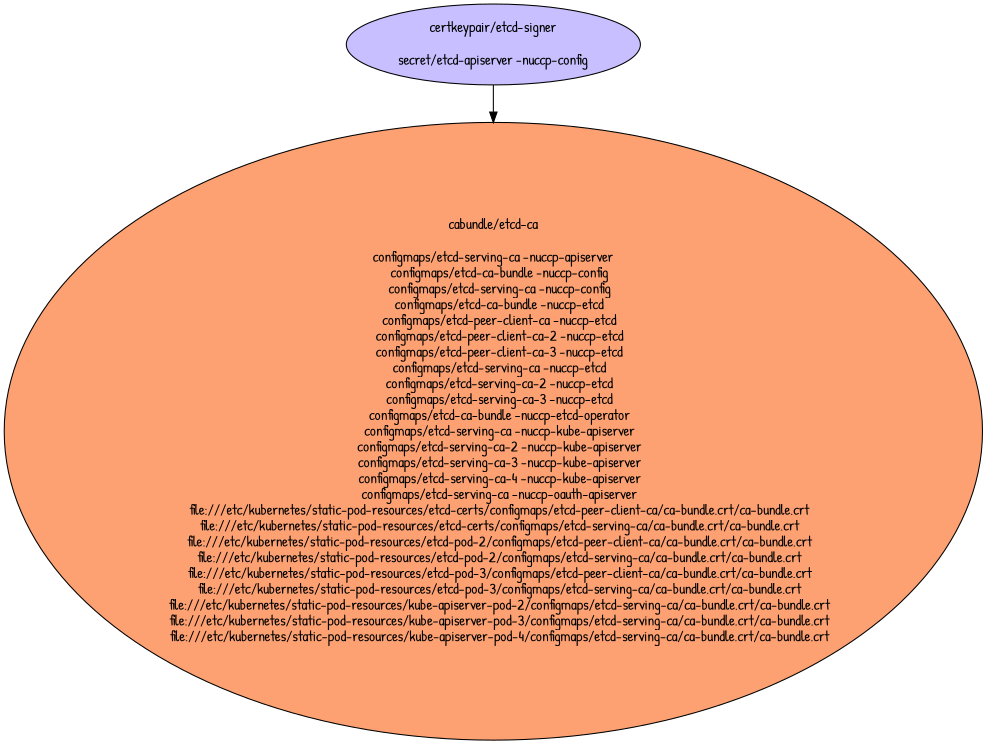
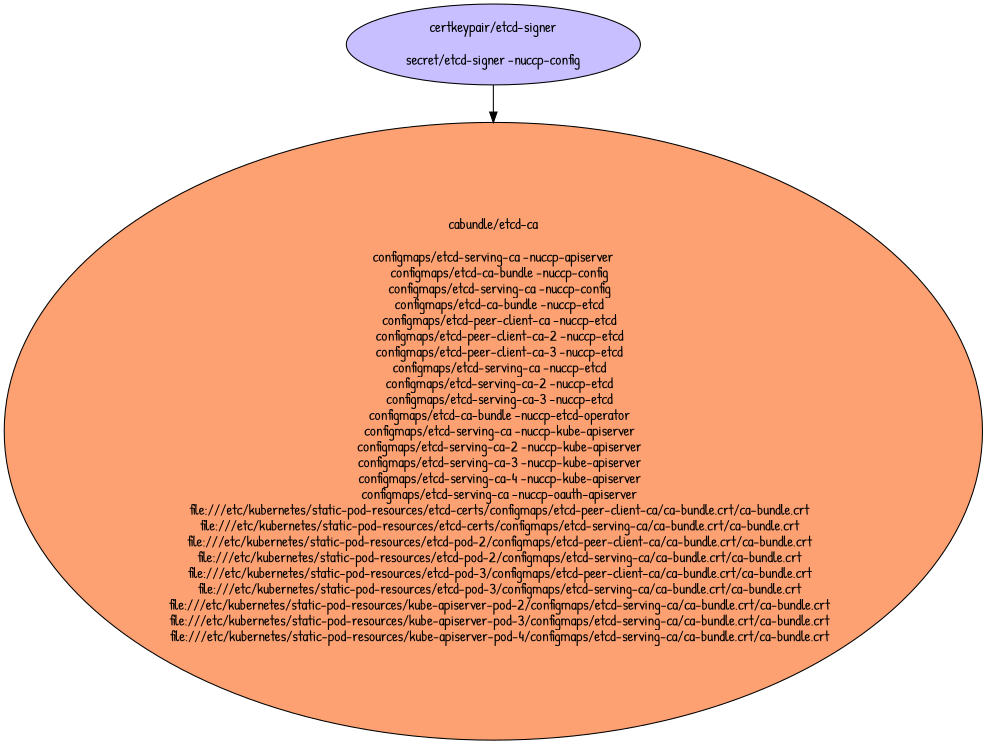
  digraph {
    fontname="Patrick Hand"
    node [style=filled fontname="Patrick Hand"]
-   n1 [fillcolor="#c7bfff" label="certkeypair/etcd-signer\n\nsecret/etcd-apiserver -nuccp-config\n"]
+   n1 [fillcolor="#c7bfff" label="certkeypair/etcd-signer\n\nsecret/etcd-signer -nuccp-config\n"]
    n2 [fillcolor="#fda172" label="cabundle/etcd-ca\n\nconfigmaps/etcd-serving-ca -nuccp-apiserver\n    configmaps/etcd-ca-bundle -nuccp-config\n    configmaps/etcd-serving-ca -nuccp-config\n    configmaps/etcd-ca-bundle -nuccp-etcd\n    configmaps/etcd-peer-client-ca -nuccp-etcd\n    configmaps/etcd-peer-client-ca-2 -nuccp-etcd\n    configmaps/etcd-peer-client-ca-3 -nuccp-etcd\n    configmaps/etcd-serving-ca -nuccp-etcd\n    configmaps/etcd-serving-ca-2 -nuccp-etcd\n    configmaps/etcd-serving-ca-3 -nuccp-etcd\n    configmaps/etcd-ca-bundle -nuccp-etcd-operator\n    configmaps/etcd-serving-ca -nuccp-kube-apiserver\n    configmaps/etcd-serving-ca-2 -nuccp-kube-apiserver\n    configmaps/etcd-serving-ca-3 -nuccp-kube-apiserver\n    configmaps/etcd-serving-ca-4 -nuccp-kube-apiserver\n    configmaps/etcd-serving-ca -nuccp-oauth-apiserver\n    file:///etc/kubernetes/static-pod-resources/etcd-certs/configmaps/etcd-peer-client-ca/ca-bundle.crt/ca-bundle.crt\n    file:///etc/kubernetes/static-pod-resources/etcd-certs/configmaps/etcd-serving-ca/ca-bundle.crt/ca-bundle.crt\n    file:///etc/kubernetes/static-pod-resources/etcd-pod-2/configmaps/etcd-peer-client-ca/ca-bundle.crt/ca-bundle.crt\n    file:///etc/kubernetes/static-pod-resources/etcd-pod-2/configmaps/etcd-serving-ca/ca-bundle.crt/ca-bundle.crt\n    file:///etc/kubernetes/static-pod-resources/etcd-pod-3/configmaps/etcd-peer-client-ca/ca-bundle.crt/ca-bundle.crt\n    file:///etc/kubernetes/static-pod-resources/etcd-pod-3/configmaps/etcd-serving-ca/ca-bundle.crt/ca-bundle.crt\n    file:///etc/kubernetes/static-pod-resources/kube-apiserver-pod-2/configmaps/etcd-serving-ca/ca-bundle.crt/ca-bundle.crt\n    file:///etc/kubernetes/static-pod-resources/kube-apiserver-pod-3/configmaps/etcd-serving-ca/ca-bundle.crt/ca-bundle.crt\n    file:///etc/kubernetes/static-pod-resources/kube-apiserver-pod-4/configmaps/etcd-serving-ca/ca-bundle.crt/ca-bundle.crt\n"]
    n1 -> n2 [fontname="Patrick Hand"]
  }
